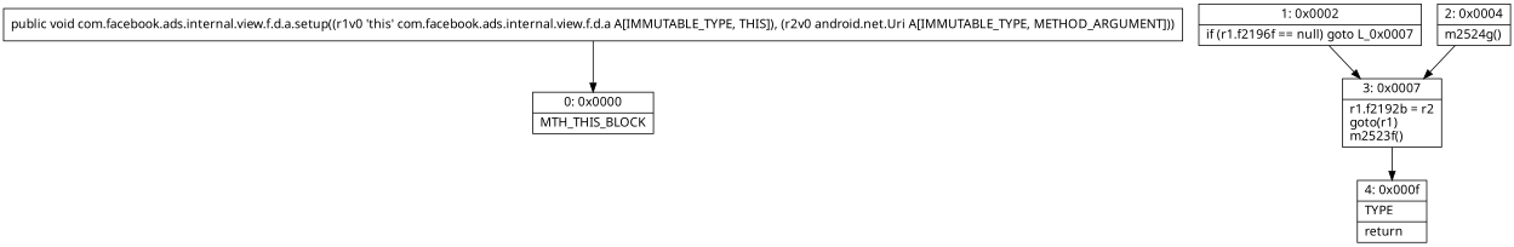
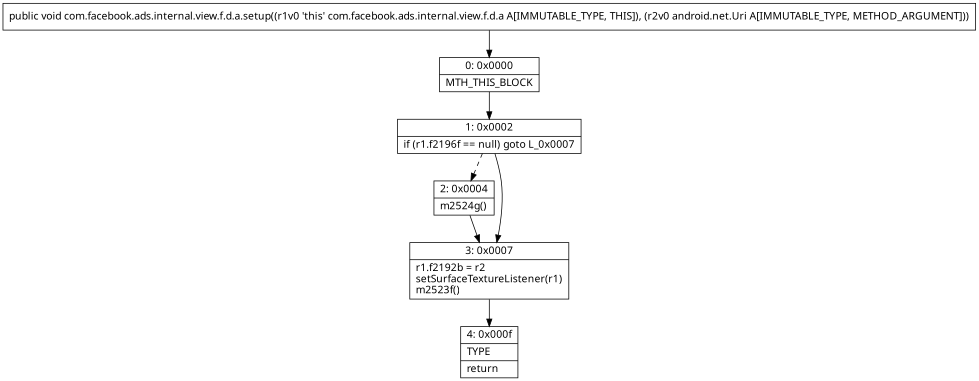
  digraph {
    fontname="Noto Sans"
    node [fontname="Noto Sans" shape=record]
    edge [fontname="Noto Sans"]
    n1 [label="{0\:\ 0x0000|MTH_THIS_BLOCK\l}"]
    n2 [label="{1\:\ 0x0002|if (r1.f2196f == null) goto L_0x0007\l}"]
    n3 [label="{2\:\ 0x0004|m2524g()\l}"]
-   n4 [label="{3\:\ 0x0007|r1.f2192b = r2\lgoto(r1)\lm2523f()\l}"]
+   n4 [label="{3\:\ 0x0007|r1.f2192b = r2\lsetSurfaceTextureListener(r1)\lm2523f()\l}"]
    n5 [label="{4\:\ 0x000f|TYPE\l|return\l}"]
    n6 [label="{public void com.facebook.ads.internal.view.f.d.a.setup((r1v0 'this' com.facebook.ads.internal.view.f.d.a A[IMMUTABLE_TYPE, THIS]), (r2v0 android.net.Uri A[IMMUTABLE_TYPE, METHOD_ARGUMENT])) }"]
+   n1 -> n2
+   n2 -> n3 [style=dashed]
    n2 -> n4
    n3 -> n4
    n4 -> n5
    n6 -> n1
  }
